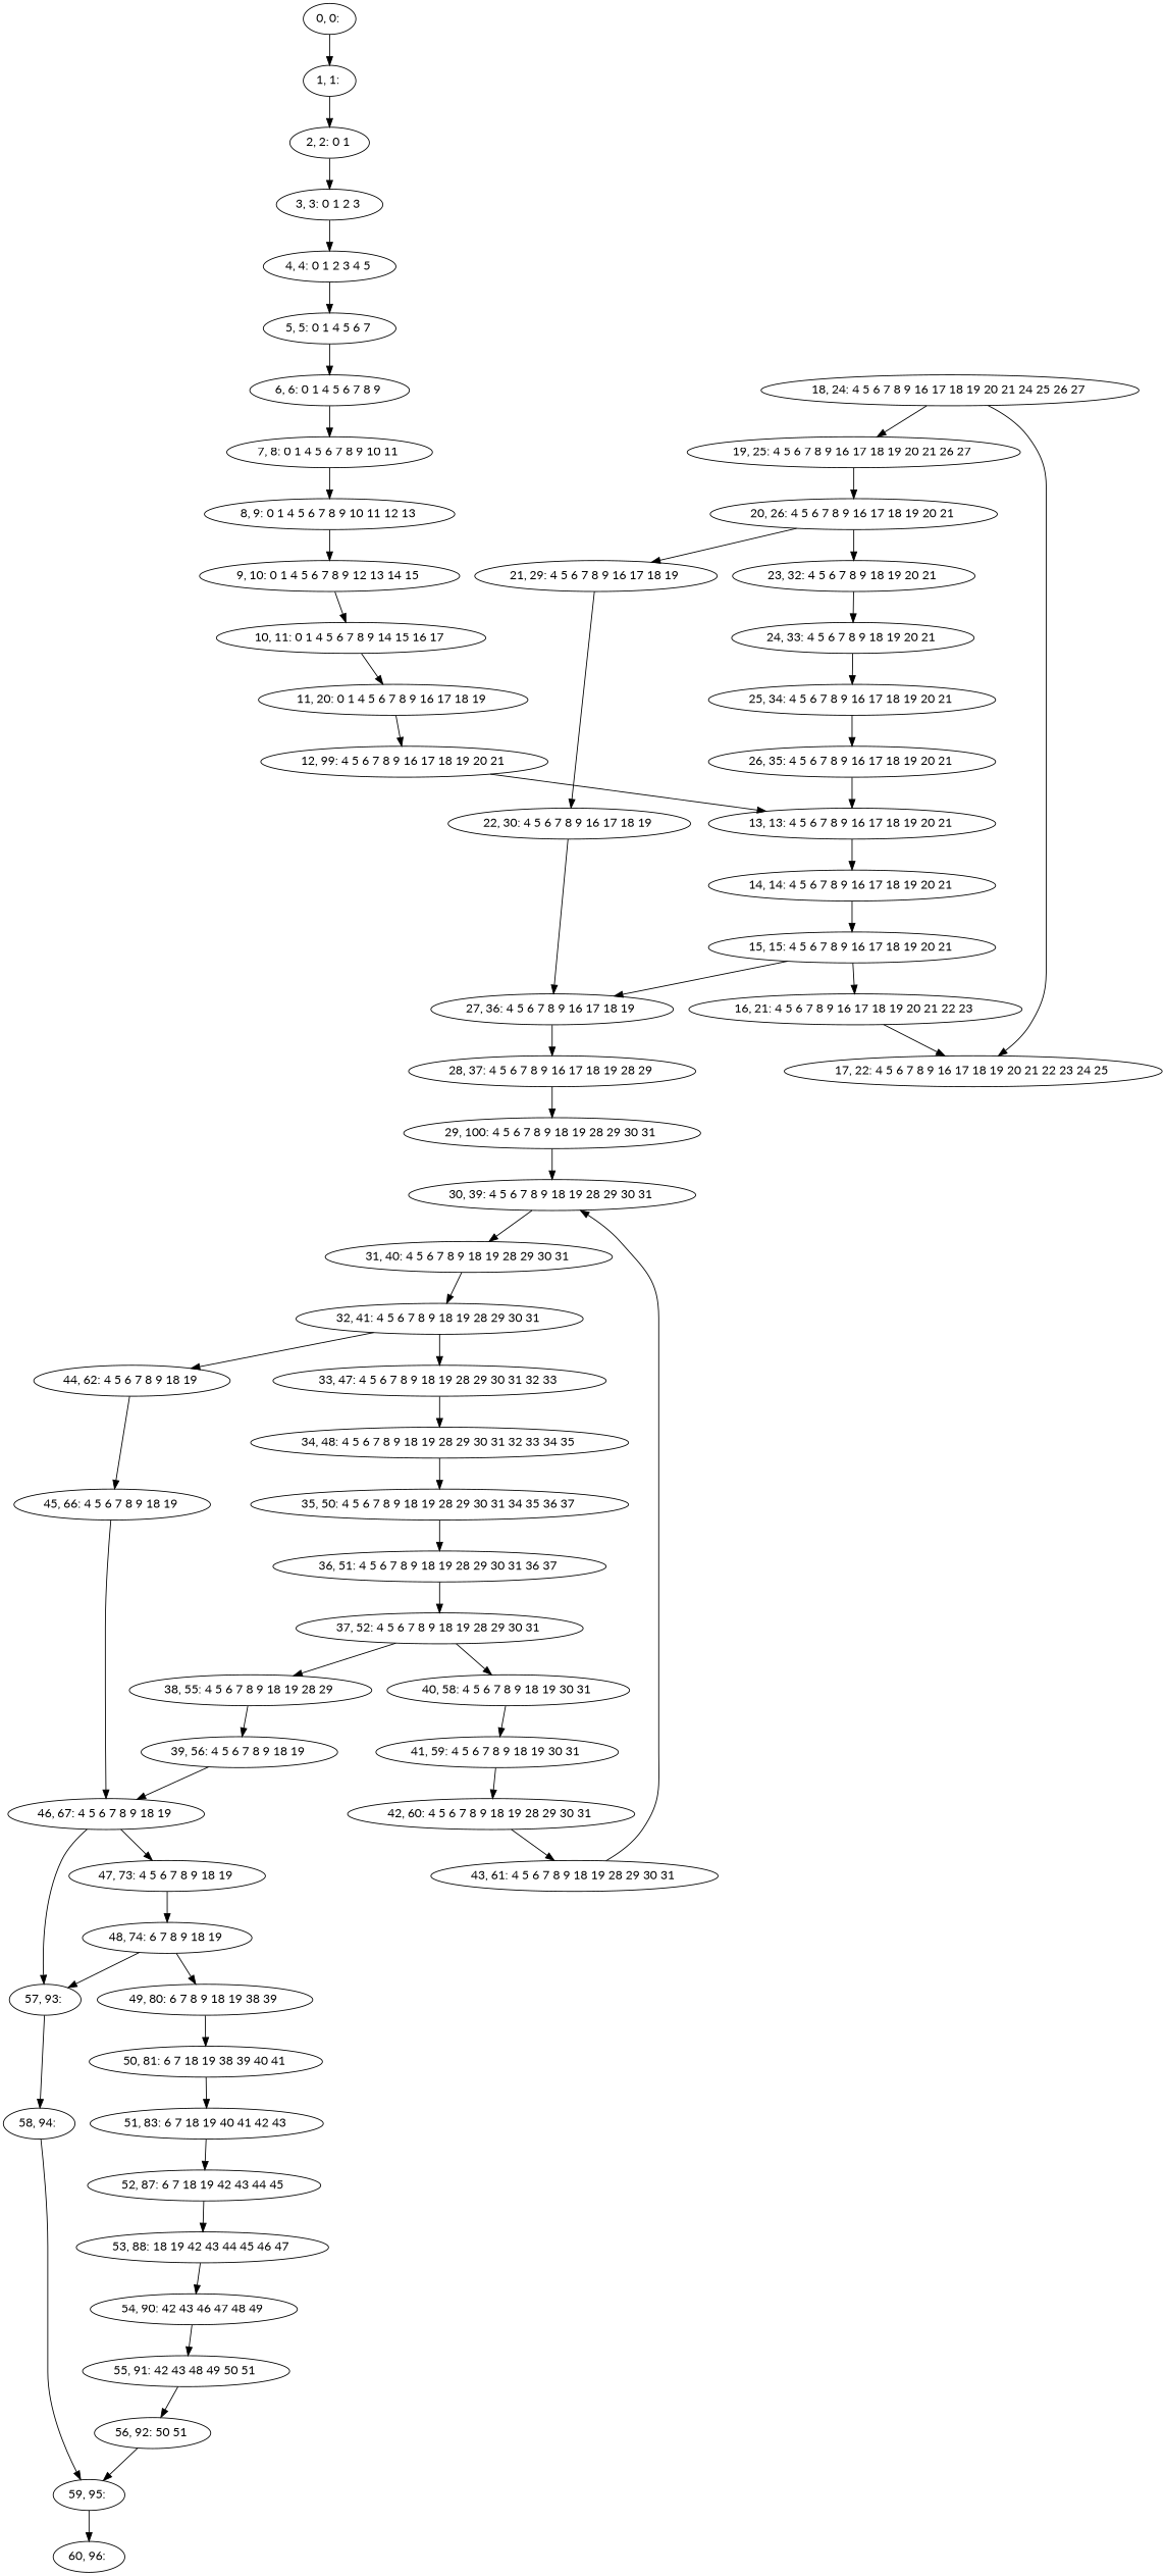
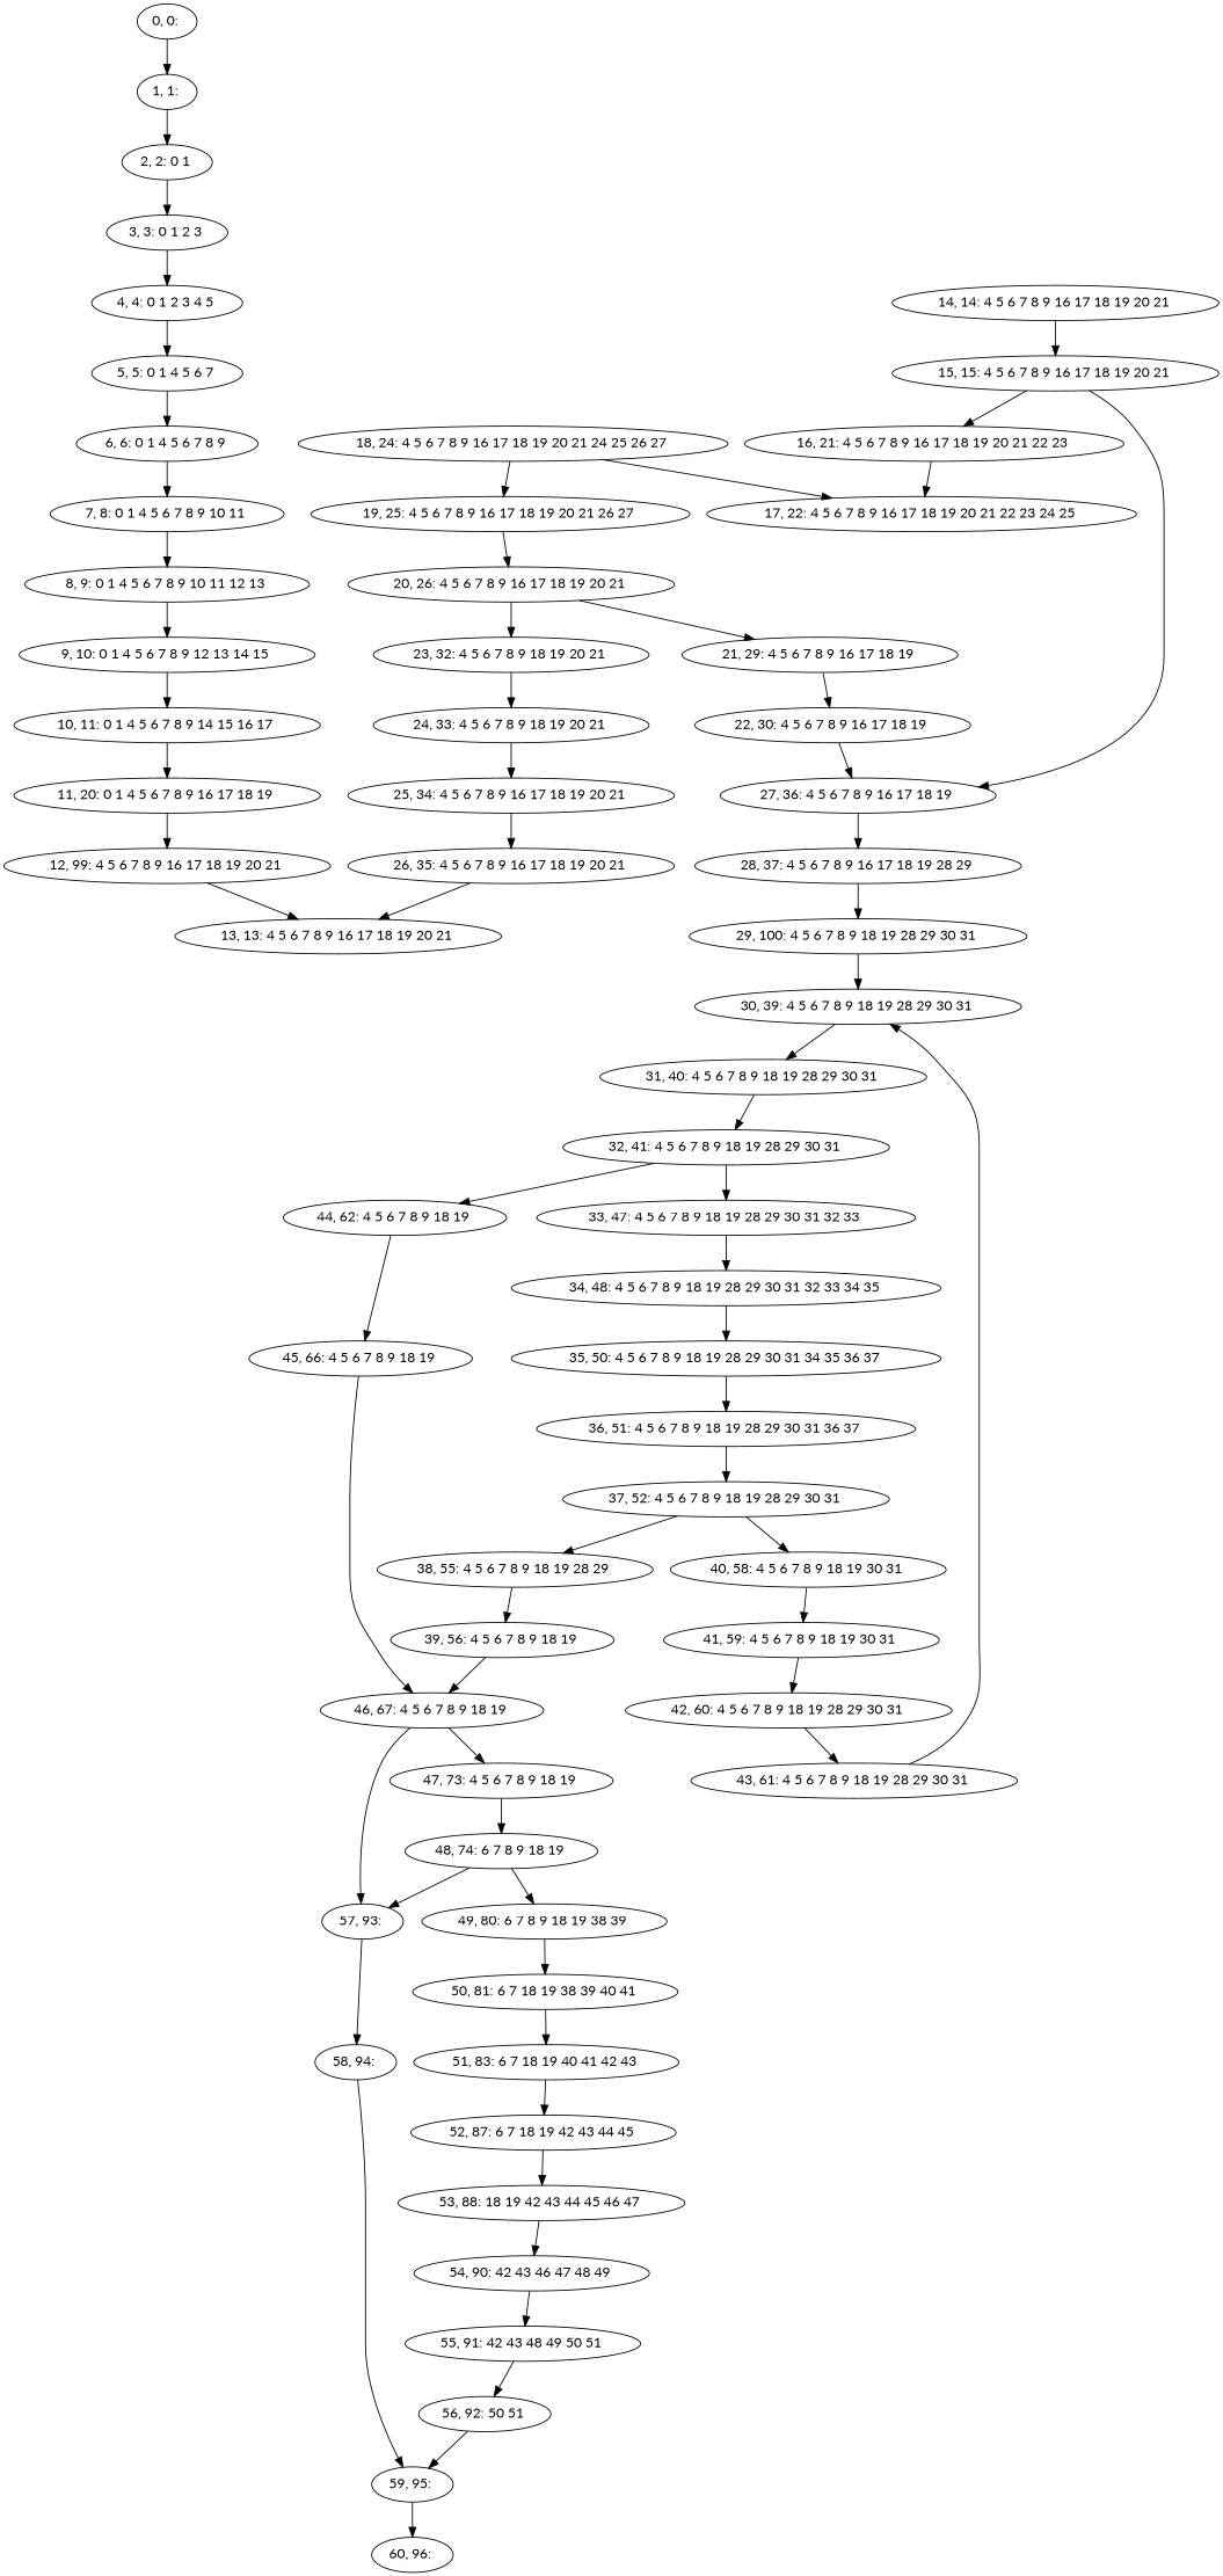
  digraph {
    fontname=Lato
    node [fontname=Lato]
    edge [fontname=Lato]
    n1 [label="0, 0: "]
    n2 [label="1, 1: "]
    n3 [label="2, 2: 0 1 "]
    n4 [label="3, 3: 0 1 2 3 "]
    n5 [label="4, 4: 0 1 2 3 4 5 "]
    n6 [label="5, 5: 0 1 4 5 6 7 "]
    n7 [label="6, 6: 0 1 4 5 6 7 8 9 "]
    n8 [label="7, 8: 0 1 4 5 6 7 8 9 10 11 "]
    n9 [label="8, 9: 0 1 4 5 6 7 8 9 10 11 12 13 "]
    n10 [label="9, 10: 0 1 4 5 6 7 8 9 12 13 14 15 "]
    n11 [label="10, 11: 0 1 4 5 6 7 8 9 14 15 16 17 "]
    n12 [label="11, 20: 0 1 4 5 6 7 8 9 16 17 18 19 "]
    n13 [label="12, 99: 4 5 6 7 8 9 16 17 18 19 20 21 "]
    n14 [label="13, 13: 4 5 6 7 8 9 16 17 18 19 20 21 "]
    n15 [label="14, 14: 4 5 6 7 8 9 16 17 18 19 20 21 "]
    n16 [label="15, 15: 4 5 6 7 8 9 16 17 18 19 20 21 "]
    n17 [label="16, 21: 4 5 6 7 8 9 16 17 18 19 20 21 22 23 "]
    n18 [label="27, 36: 4 5 6 7 8 9 16 17 18 19 "]
    n19 [label="17, 22: 4 5 6 7 8 9 16 17 18 19 20 21 22 23 24 25 "]
    n20 [label="28, 37: 4 5 6 7 8 9 16 17 18 19 28 29 "]
    n21 [label="18, 24: 4 5 6 7 8 9 16 17 18 19 20 21 24 25 26 27 "]
    n22 [label="19, 25: 4 5 6 7 8 9 16 17 18 19 20 21 26 27 "]
    n23 [label="20, 26: 4 5 6 7 8 9 16 17 18 19 20 21 "]
    n24 [label="21, 29: 4 5 6 7 8 9 16 17 18 19 "]
    n25 [label="23, 32: 4 5 6 7 8 9 18 19 20 21 "]
    n26 [label="22, 30: 4 5 6 7 8 9 16 17 18 19 "]
    n27 [label="24, 33: 4 5 6 7 8 9 18 19 20 21 "]
    n28 [label="25, 34: 4 5 6 7 8 9 16 17 18 19 20 21 "]
    n29 [label="26, 35: 4 5 6 7 8 9 16 17 18 19 20 21 "]
    n30 [label="29, 100: 4 5 6 7 8 9 18 19 28 29 30 31 "]
    n31 [label="30, 39: 4 5 6 7 8 9 18 19 28 29 30 31 "]
    n32 [label="31, 40: 4 5 6 7 8 9 18 19 28 29 30 31 "]
    n33 [label="32, 41: 4 5 6 7 8 9 18 19 28 29 30 31 "]
    n34 [label="33, 47: 4 5 6 7 8 9 18 19 28 29 30 31 32 33 "]
    n35 [label="44, 62: 4 5 6 7 8 9 18 19 "]
    n36 [label="34, 48: 4 5 6 7 8 9 18 19 28 29 30 31 32 33 34 35 "]
    n37 [label="45, 66: 4 5 6 7 8 9 18 19 "]
    n38 [label="35, 50: 4 5 6 7 8 9 18 19 28 29 30 31 34 35 36 37 "]
    n39 [label="36, 51: 4 5 6 7 8 9 18 19 28 29 30 31 36 37 "]
    n40 [label="37, 52: 4 5 6 7 8 9 18 19 28 29 30 31 "]
    n41 [label="38, 55: 4 5 6 7 8 9 18 19 28 29 "]
    n42 [label="40, 58: 4 5 6 7 8 9 18 19 30 31 "]
    n43 [label="39, 56: 4 5 6 7 8 9 18 19 "]
    n44 [label="41, 59: 4 5 6 7 8 9 18 19 30 31 "]
    n45 [label="46, 67: 4 5 6 7 8 9 18 19 "]
    n46 [label="42, 60: 4 5 6 7 8 9 18 19 28 29 30 31 "]
    n47 [label="43, 61: 4 5 6 7 8 9 18 19 28 29 30 31 "]
    n48 [label="47, 73: 4 5 6 7 8 9 18 19 "]
    n49 [label="57, 93: "]
    n50 [label="48, 74: 6 7 8 9 18 19 "]
    n51 [label="58, 94: "]
    n52 [label="49, 80: 6 7 8 9 18 19 38 39 "]
    n53 [label="50, 81: 6 7 18 19 38 39 40 41 "]
    n54 [label="51, 83: 6 7 18 19 40 41 42 43 "]
    n55 [label="52, 87: 6 7 18 19 42 43 44 45 "]
    n56 [label="53, 88: 18 19 42 43 44 45 46 47 "]
    n57 [label="54, 90: 42 43 46 47 48 49 "]
    n58 [label="55, 91: 42 43 48 49 50 51 "]
    n59 [label="56, 92: 50 51 "]
    n60 [label="59, 95: "]
    n61 [label="60, 96: "]
    n1 -> n2
    n2 -> n3
    n3 -> n4
    n4 -> n5
    n5 -> n6
    n6 -> n7
    n7 -> n8
    n8 -> n9
    n9 -> n10
    n10 -> n11
    n11 -> n12
    n12 -> n13
    n13 -> n14
-   n14 -> n15
    n15 -> n16
    n16 -> n17
    n16 -> n18
    n17 -> n19
    n18 -> n20
    n20 -> n30
    n21 -> n19
    n21 -> n22
    n22 -> n23
    n23 -> n24
    n23 -> n25
    n24 -> n26
    n25 -> n27
    n26 -> n18
    n27 -> n28
    n28 -> n29
    n29 -> n14
    n30 -> n31
    n31 -> n32
    n32 -> n33
    n33 -> n34
    n33 -> n35
    n34 -> n36
    n35 -> n37
    n36 -> n38
    n37 -> n45
    n38 -> n39
    n39 -> n40
    n40 -> n41
    n40 -> n42
    n41 -> n43
    n42 -> n44
    n43 -> n45
    n44 -> n46
    n45 -> n48
    n45 -> n49
    n46 -> n47
    n47 -> n31
    n48 -> n50
    n49 -> n51
    n50 -> n49
    n50 -> n52
    n51 -> n60
    n52 -> n53
    n53 -> n54
    n54 -> n55
    n55 -> n56
    n56 -> n57
    n57 -> n58
    n58 -> n59
    n59 -> n60
    n60 -> n61
  }
